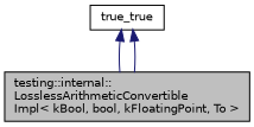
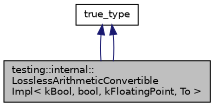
  digraph {
    node [color=black fontname=Helvetica fontsize=10 shape=record style=filled]
    edge [color=midnightblue dir=back fontname=Helvetica fontsize=10 labelfontname=Helvetica labelfontsize=10 style=solid]
    n1 [fillcolor=grey75 fontcolor=black height=0.2 label="testing::internal::\lLosslessArithmeticConvertible\lImpl\< kBool, bool, kFloatingPoint, To \>" width=0.4]
-   n2 [fillcolor=white height=0.2 label=true_true width=0.4]
+   n2 [fillcolor=white height=0.2 label=true_type width=0.4]
    n2 -> n1
    n2 -> n1
  }
